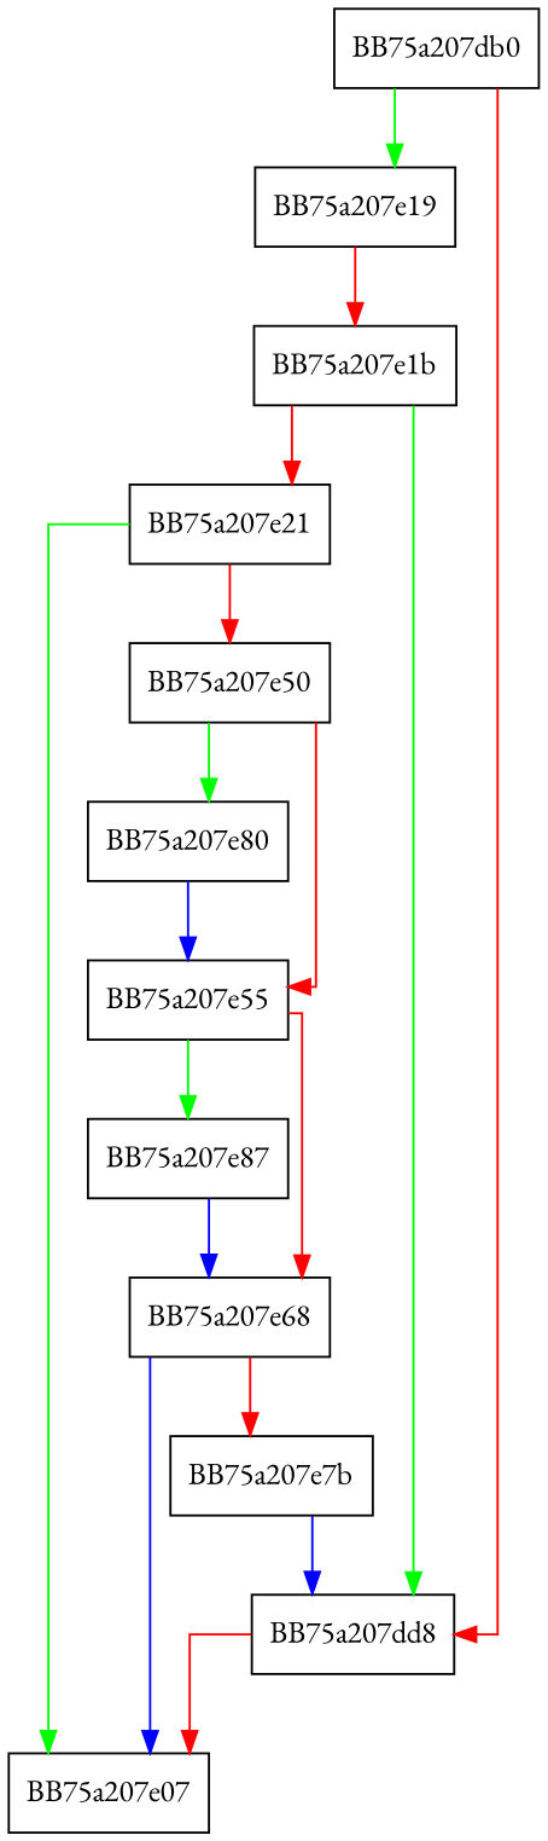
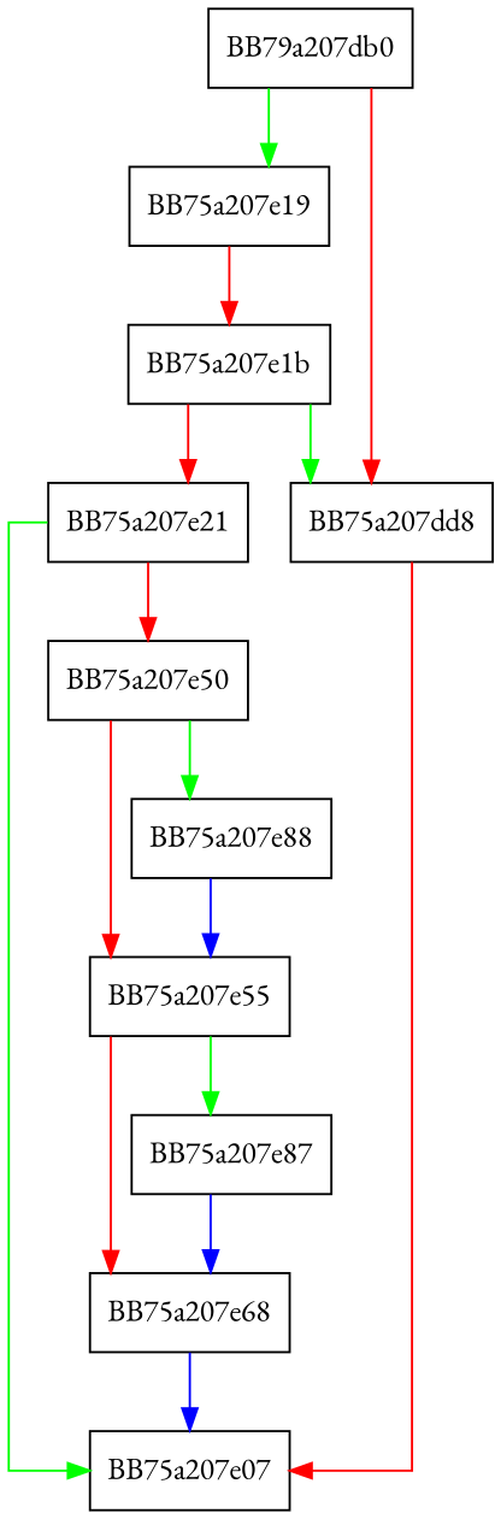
  digraph {
    fontname="EB Garamond"
    splines=ortho
    node [fontname="EB Garamond" shape=box]
    edge [color=red fontname="EB Garamond"]
-   BB75a207db0
+   BB75a207db0 [label=BB79a207db0]
    BB75a207e19
    BB75a207dd8
    BB75a207e1b
    BB75a207e07
    BB75a207e21
    BB75a207e50
-   BB75a207e80
+   BB75a207e80 [label=BB75a207e88]
    BB75a207e55
    BB75a207e87
    BB75a207e68
-   BB75a207e7b
    BB75a207db0 -> BB75a207e19 [color=green]
    BB75a207db0 -> BB75a207dd8
    BB75a207e19 -> BB75a207e1b
    BB75a207dd8 -> BB75a207e07
    BB75a207e1b -> BB75a207dd8 [color=green]
    BB75a207e1b -> BB75a207e21
    BB75a207e21 -> BB75a207e07 [color=green]
    BB75a207e21 -> BB75a207e50
    BB75a207e50 -> BB75a207e80 [color=green]
    BB75a207e50 -> BB75a207e55
    BB75a207e80 -> BB75a207e55 [color=blue]
    BB75a207e55 -> BB75a207e87 [color=green]
    BB75a207e55 -> BB75a207e68
    BB75a207e87 -> BB75a207e68 [color=blue]
    BB75a207e68 -> BB75a207e07 [color=blue]
-   BB75a207e68 -> BB75a207e7b
-   BB75a207e7b -> BB75a207dd8 [color=blue]
  }
